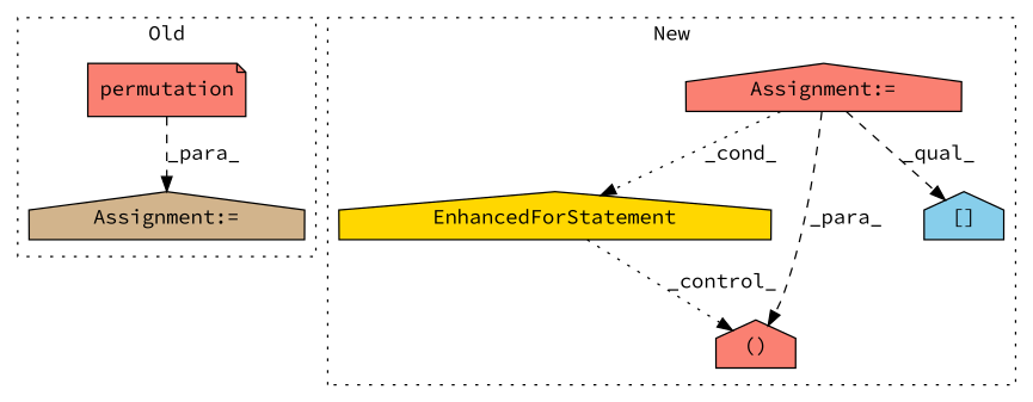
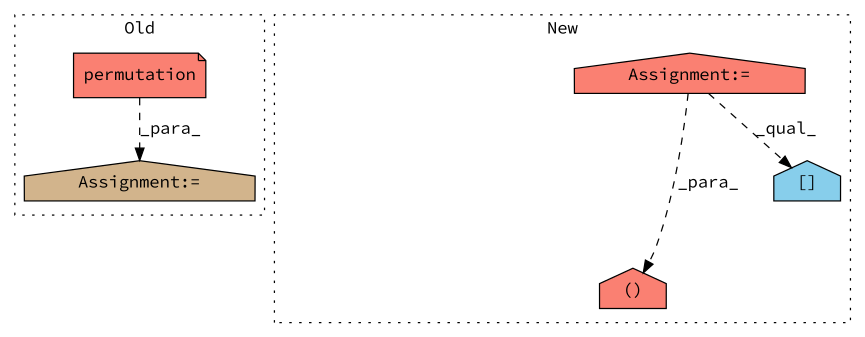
  digraph {
    fontname="Source Code Pro"
    node [a=7 shape=house style=filled fillcolor=salmon fontname="Source Code Pro"]
    edge [style=dashed fontname="Source Code Pro"]
    n1 [a=32 l="12,1" label=permutation s="731,747" shape=note]
    n2 [l=12 label="Assignment:=" s=706 fillcolor=tan]
-   n3 [a=70 l="53,2" label=EnhancedForStatement s="730,815" fillcolor=gold]
    n4 [l=1 label="Assignment:=" s=710]
    n5 [a=106 l=30 label="()" s=862]
    n6 [a=2 l="15,1" label="[]" s="959,975" fillcolor=skyblue]
    subgraph cluster_1 {
      label=Old
      style=dotted
      n1
      n2
    }
    subgraph cluster_2 {
      label=New
      style=dotted
-     n3
      n4
      n5
      n6
    }
    n1 -> n2 [label=_para_]
-   n3 -> n5 [label=_control_ style=dotted]
-   n4 -> n3 [label=_cond_ style=dotted]
    n4 -> n5 [label=_para_]
    n4 -> n6 [label=_qual_]
  }
